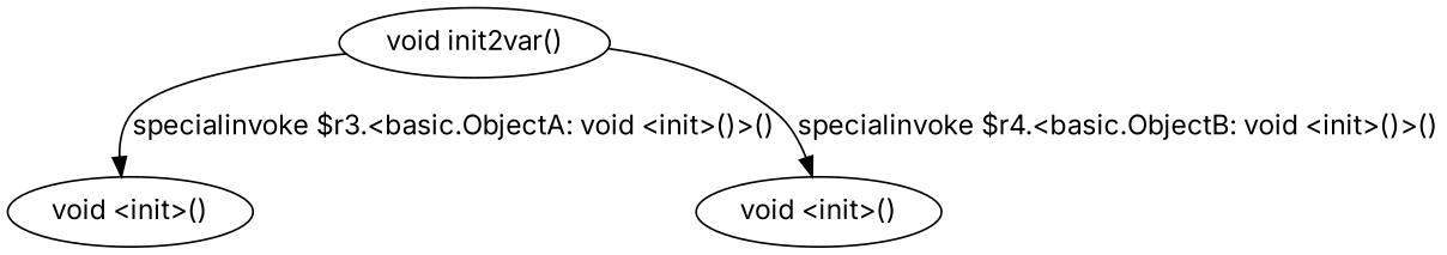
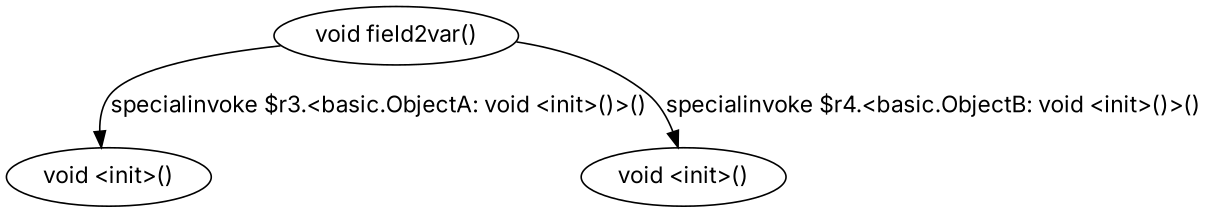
  digraph {
    fontname=Inter
    node [fontname=Inter]
    edge [fontname=Inter]
-   n1 [label="void init2var()"]
+   n1 [label="void field2var()"]
    n2 [label="void <init>()"]
    n3 [label="void <init>()"]
    n1 -> n2 [label="specialinvoke $r3.<basic.ObjectA: void <init>()>()"]
    n1 -> n3 [label="specialinvoke $r4.<basic.ObjectB: void <init>()>()"]
  }
